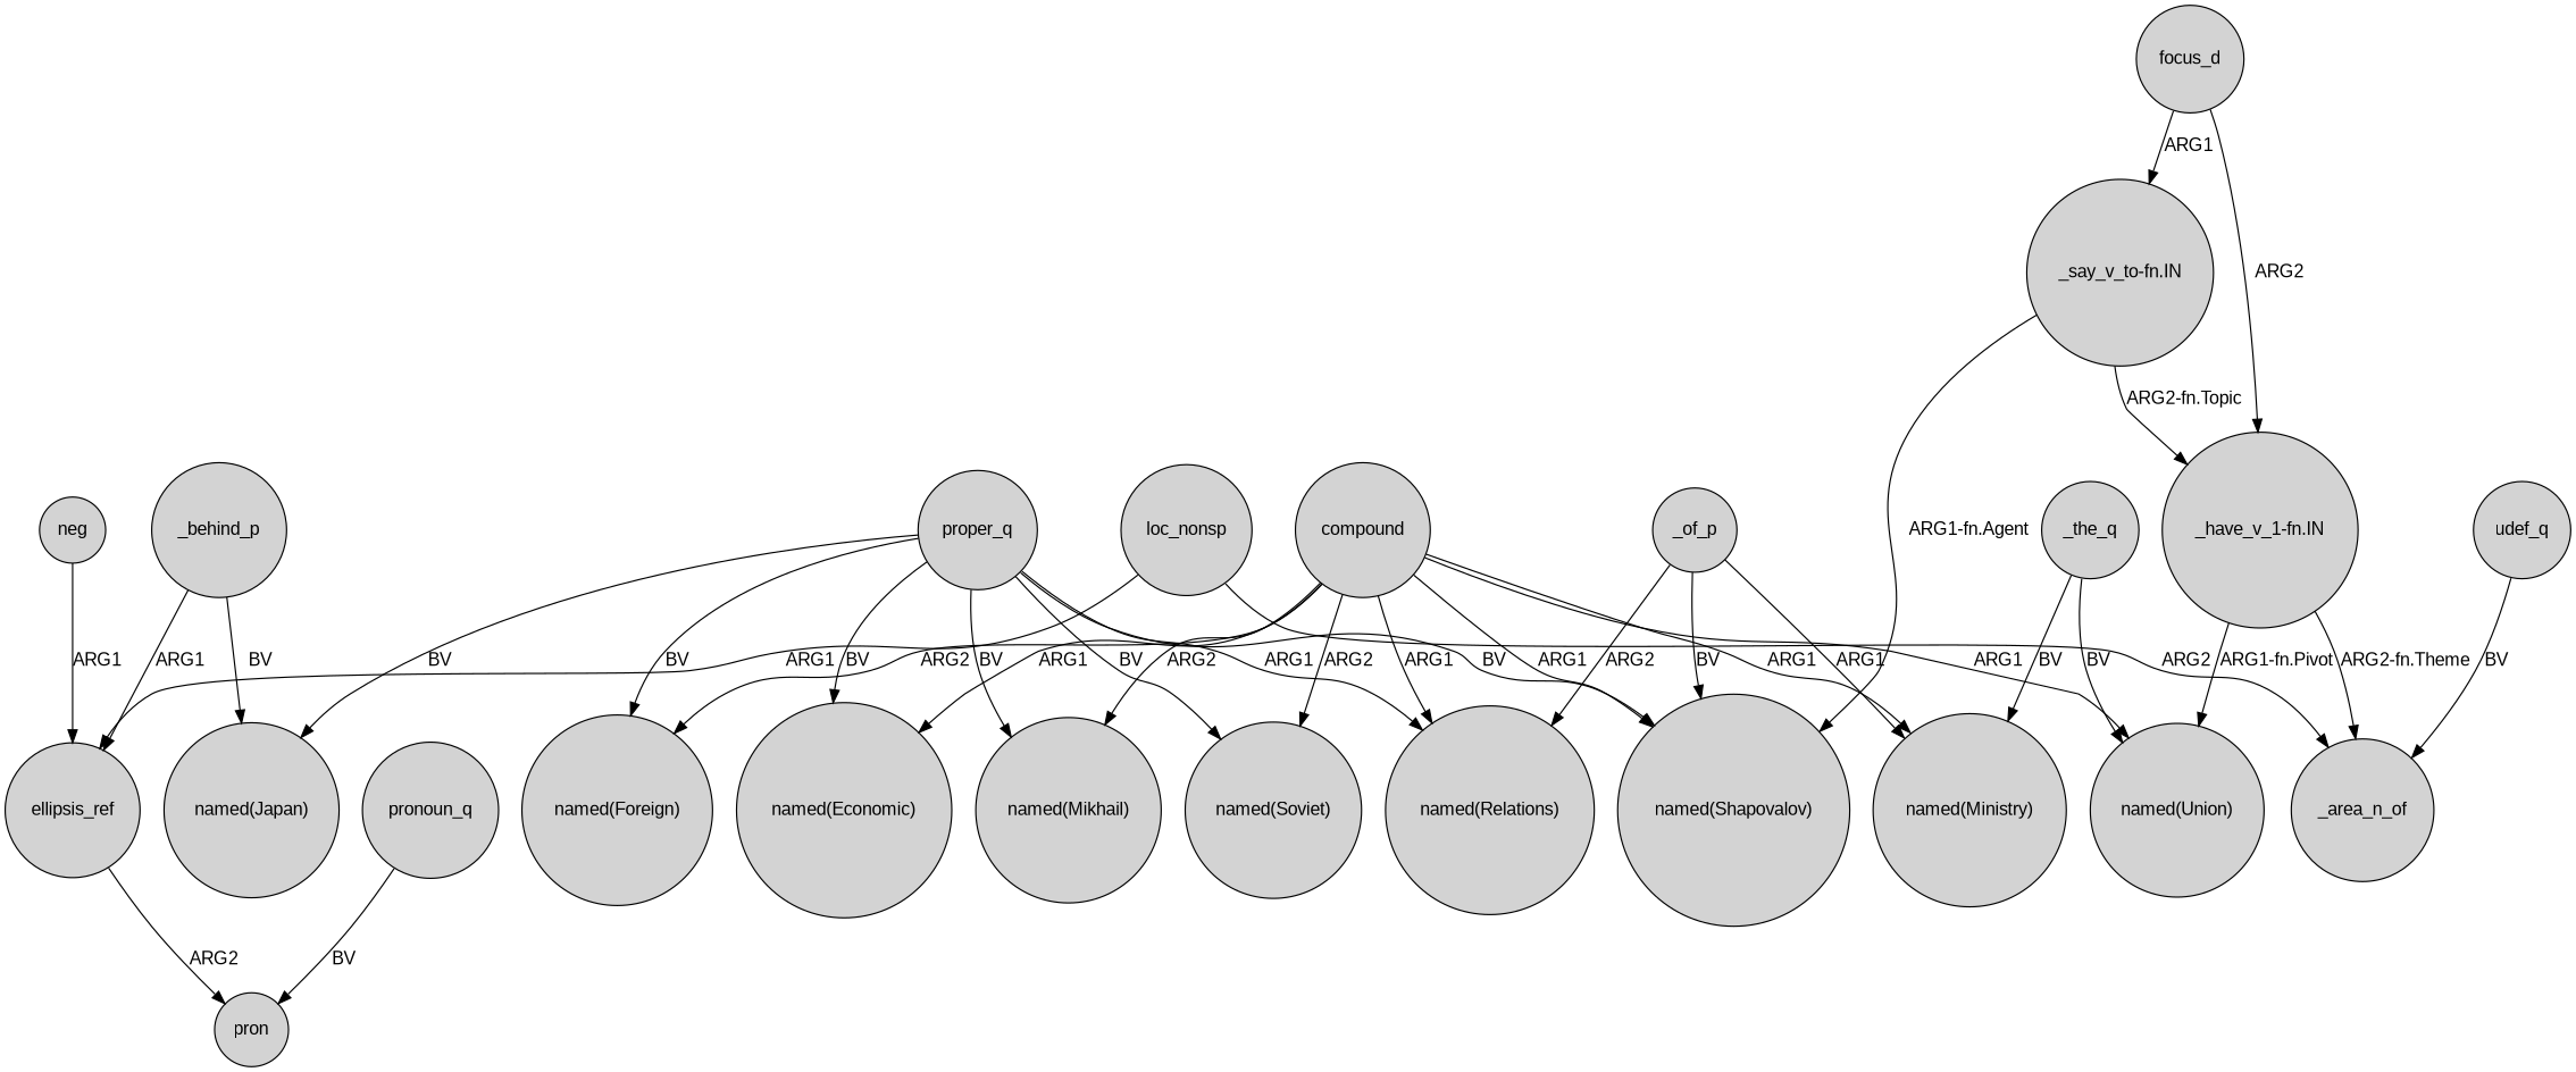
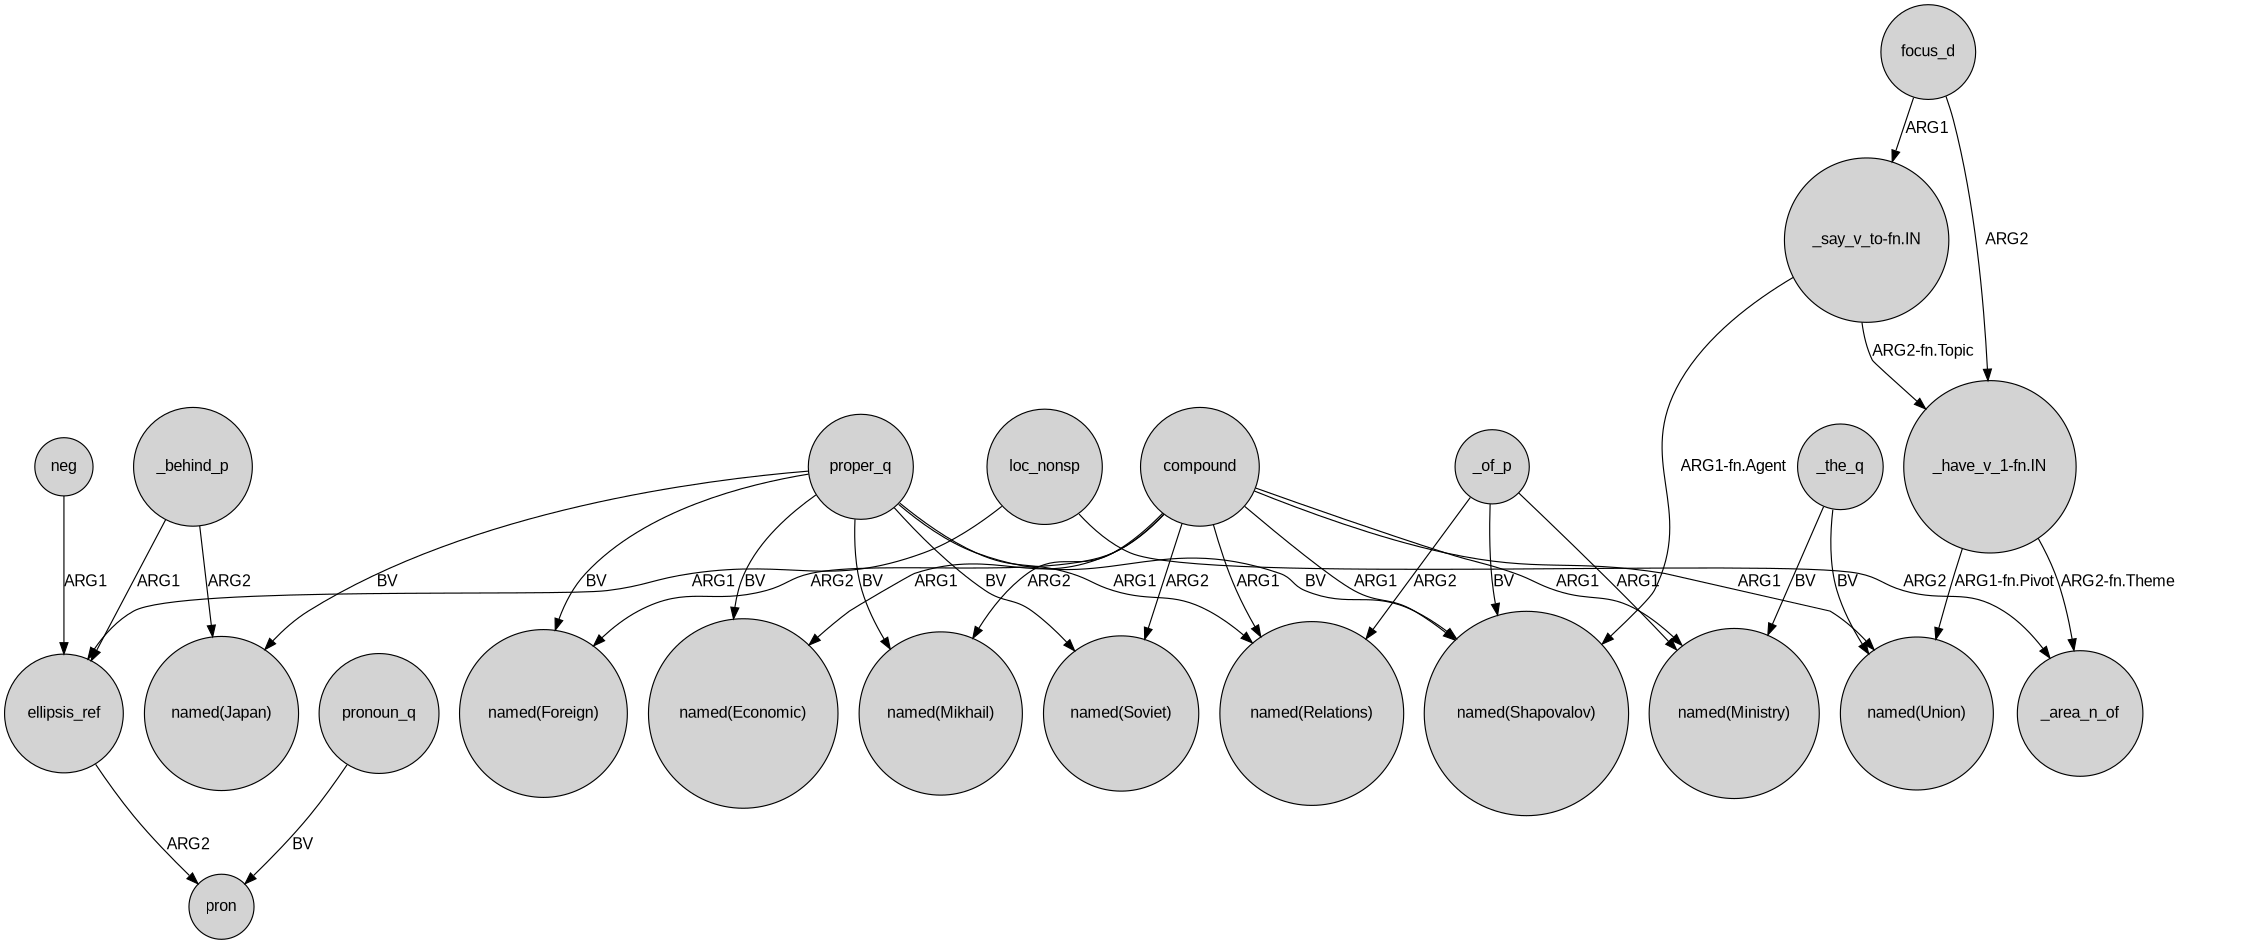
  digraph {
    fontname="Liberation Sans"
    node [fontname="Liberation Sans" shape=circle style=filled]
    edge [fontname="Liberation Sans"]
    "_have_v_1-fn.IN"
    _area_n_of
    "named(Union)"
    compound
    "named(Foreign)"
    "named(Shapovalov)"
    "named(Economic)"
    "named(Ministry)"
    "named(Relations)"
    "named(Soviet)"
    "named(Mikhail)"
    "_say_v_to-fn.IN"
    loc_nonsp
    ellipsis_ref
    pron
    proper_q
    "named(Japan)"
    focus_d
    _of_p
    _the_q
    neg
    pronoun_q
    _behind_p
-   udef_q
    "_have_v_1-fn.IN" -> _area_n_of [label="ARG2-fn.Theme"]
    "_have_v_1-fn.IN" -> "named(Union)" [label="ARG1-fn.Pivot"]
    compound -> "named(Union)" [label=ARG1]
    compound -> "named(Foreign)" [label=ARG2]
    compound -> "named(Shapovalov)" [label=ARG1]
    compound -> "named(Economic)" [label=ARG1]
    compound -> "named(Ministry)" [label=ARG1]
    compound -> "named(Relations)" [label=ARG1]
    compound -> "named(Soviet)" [label=ARG2]
    compound -> "named(Mikhail)" [label=ARG2]
    "_say_v_to-fn.IN" -> "_have_v_1-fn.IN" [label="ARG2-fn.Topic"]
    "_say_v_to-fn.IN" -> "named(Shapovalov)" [label="ARG1-fn.Agent"]
    loc_nonsp -> _area_n_of [label=ARG2]
    loc_nonsp -> ellipsis_ref [label=ARG1]
    ellipsis_ref -> pron [label=ARG2]
    proper_q -> "named(Foreign)" [label=BV]
    proper_q -> "named(Shapovalov)" [label=BV]
    proper_q -> "named(Economic)" [label=BV]
    proper_q -> "named(Relations)" [label=ARG1]
    proper_q -> "named(Soviet)" [label=BV]
    proper_q -> "named(Mikhail)" [label=BV]
    proper_q -> "named(Japan)" [label=BV]
    focus_d -> "_have_v_1-fn.IN" [label=ARG2]
    focus_d -> "_say_v_to-fn.IN" [label=ARG1]
    _of_p -> "named(Shapovalov)" [label=BV]
    _of_p -> "named(Ministry)" [label=ARG1]
    _of_p -> "named(Relations)" [label=ARG2]
    _the_q -> "named(Union)" [label=BV]
    _the_q -> "named(Ministry)" [label=BV]
    neg -> ellipsis_ref [label=ARG1]
    pronoun_q -> pron [label=BV]
    _behind_p -> ellipsis_ref [label=ARG1]
-   _behind_p -> "named(Japan)" [label=BV]
-   udef_q -> _area_n_of [label=BV]
+   _behind_p -> "named(Japan)" [label=ARG2]
  }
